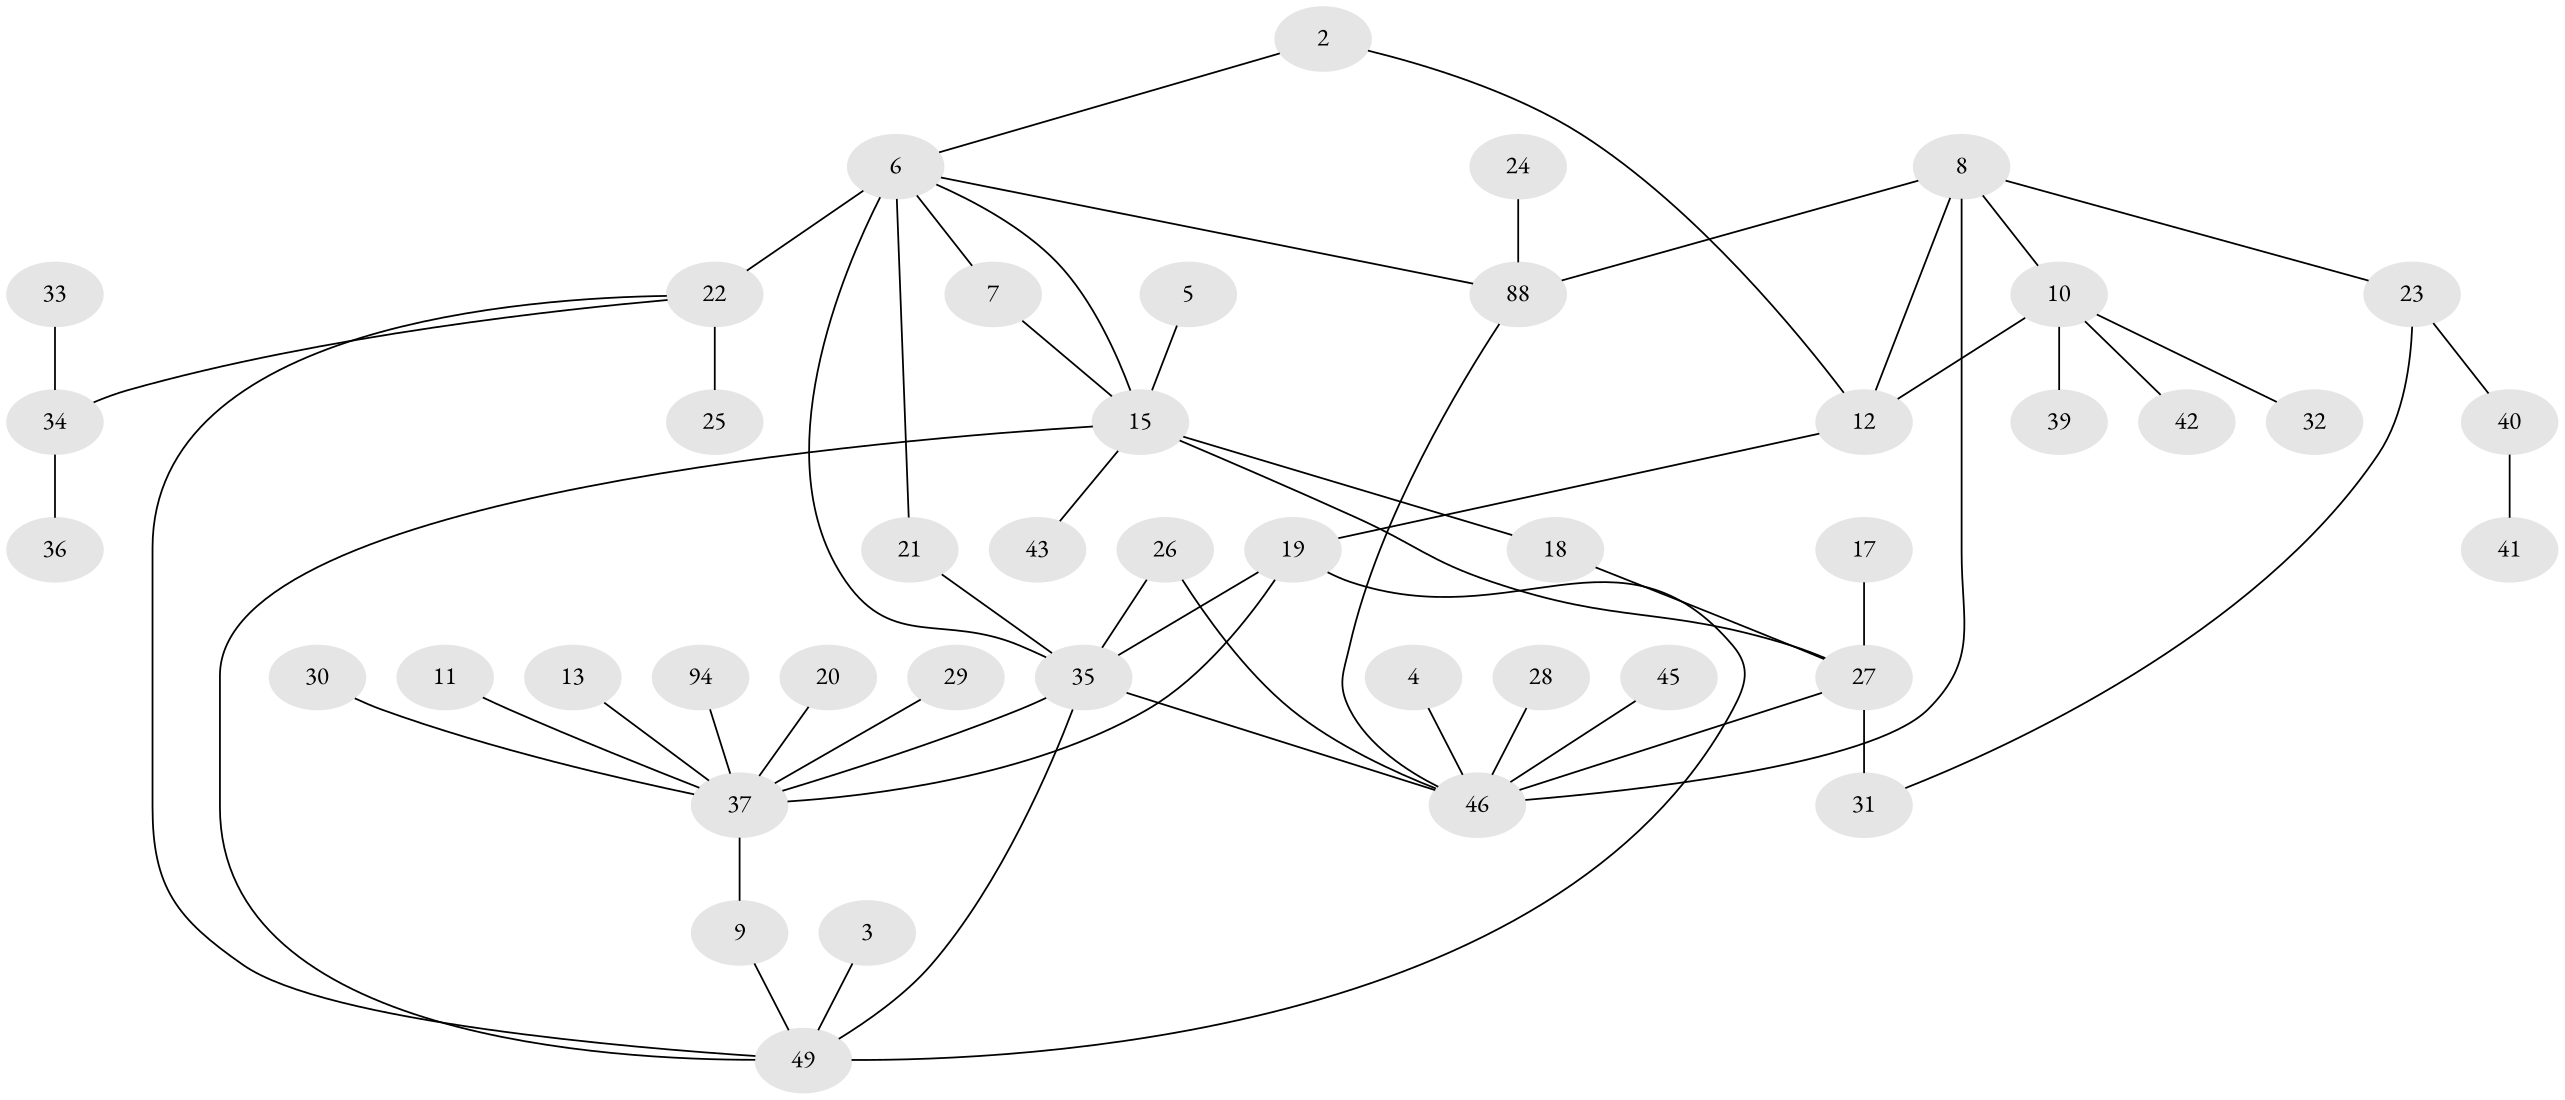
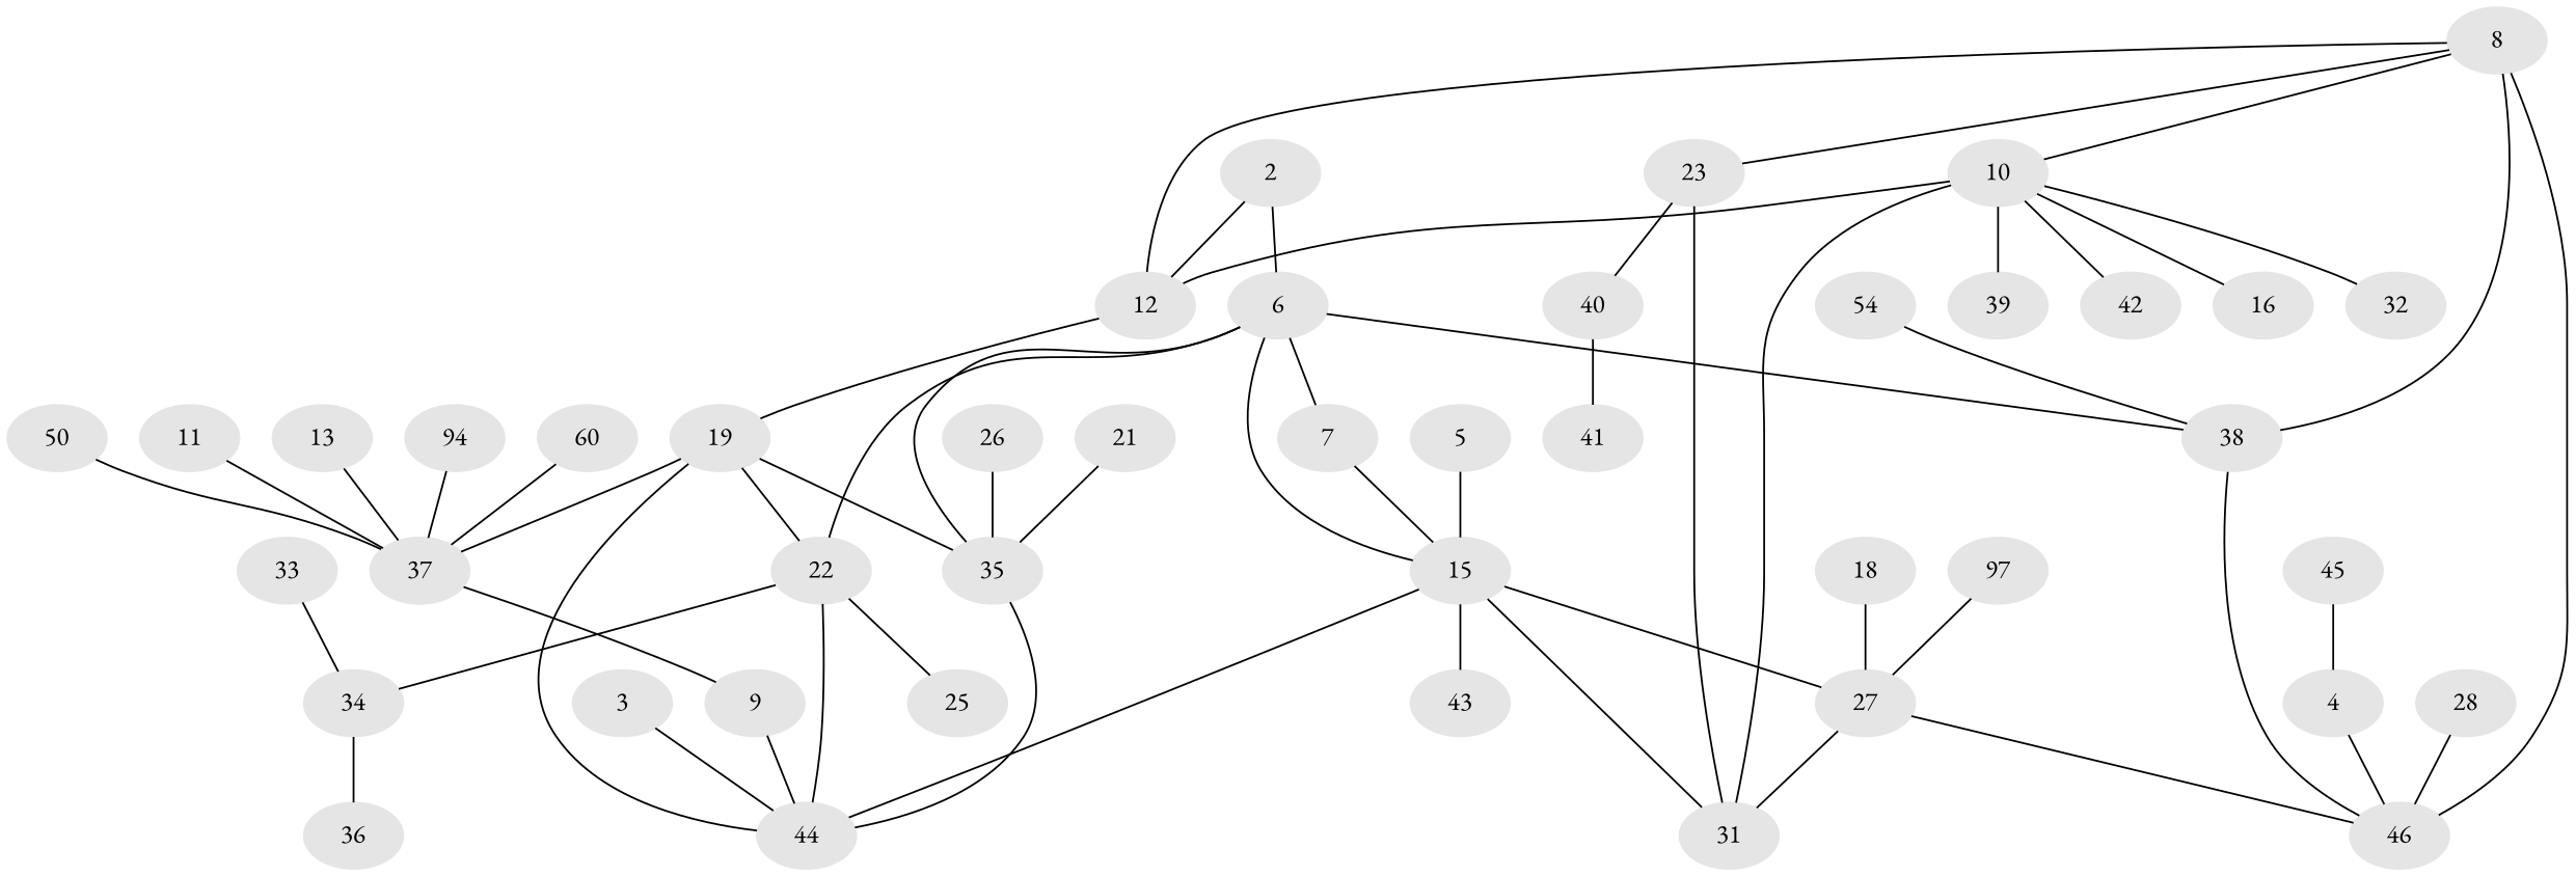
  graph {
    fontname="EB Garamond"
    node [color=gray90 fontname="EB Garamond" style=filled]
    edge [fontname="EB Garamond" weight=1.0]
    10
    12
+   16
    31
    32
    39
    42
    2
    6
    15
    7
    21
    22
    35
-   38 [label=88]
+   38
    3
-   44 [label=49]
+   44
    4
    46
    5
    27
    43
    19
    25
    34
    37
    8
    23
    40
    9
    11
    13
    n33 [label=94]
-   17
+   17 [label=97]
    18
-   20
+   20 [label=60]
    36
    41
-   24
+   24 [label=54]
    26
    28
-   29
-   30
+   30 [label=50]
    33
    45
    10 -- 12 [weight=3.0]
+   10 -- 16
+   10 -- 31
    10 -- 32
    10 -- 39
    10 -- 42
    12 -- 19
    2 -- 12
    2 -- 6
    6 -- 15
    6 -- 7
-   6 -- 21
    6 -- 22 [weight=3.0]
    6 -- 35
    6 -- 38
-   15 -- 18 [weight=2.0]
+   15 -- 31 [weight=2.0]
    15 -- 44
    15 -- 27
    15 -- 43
    7 -- 15
    21 -- 35
    22 -- 44
    22 -- 25
    22 -- 34
    35 -- 44
-   35 -- 46 [weight=2.0]
-   35 -- 37
    38 -- 46
    3 -- 44
    4 -- 46
    5 -- 15
    27 -- 31 [weight=2.0]
    27 -- 46
+   19 -- 22
    19 -- 35
    19 -- 44
    19 -- 37
    34 -- 36
    37 -- 9
    8 -- 10
    8 -- 12
    8 -- 38 [weight=2.0]
    8 -- 46 [weight=2.0]
    8 -- 23
    23 -- 31
    23 -- 40
    40 -- 41
    9 -- 44
    11 -- 37
    13 -- 37
    n33 -- 37
    17 -- 27
    18 -- 27
    20 -- 37
    24 -- 38
    26 -- 35
-   26 -- 46
    28 -- 46
-   29 -- 37
    30 -- 37
    33 -- 34
-   45 -- 46
+   45 -- 4
  }
